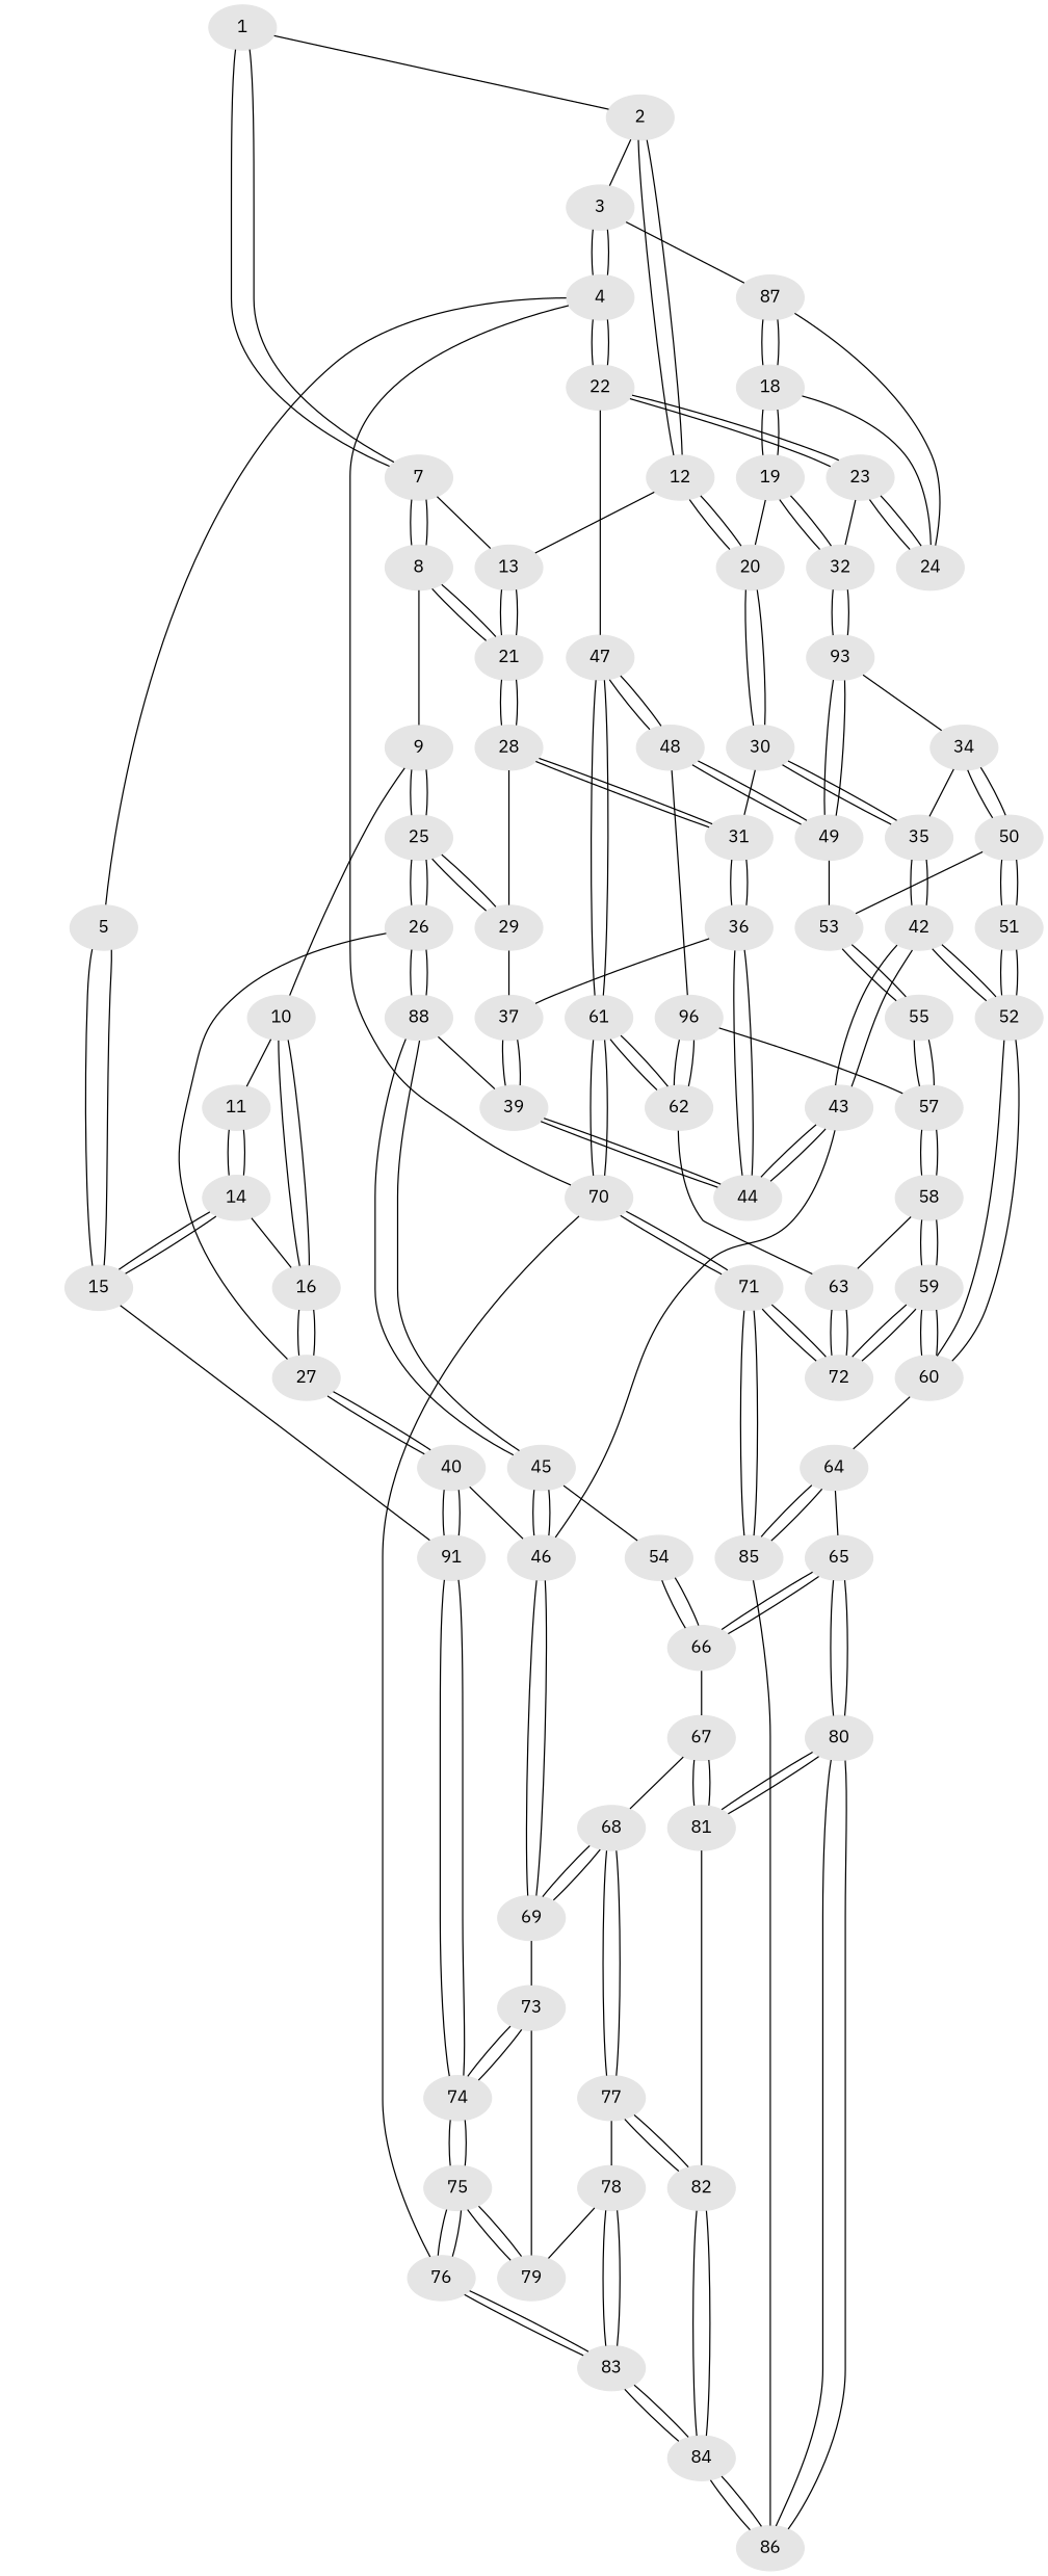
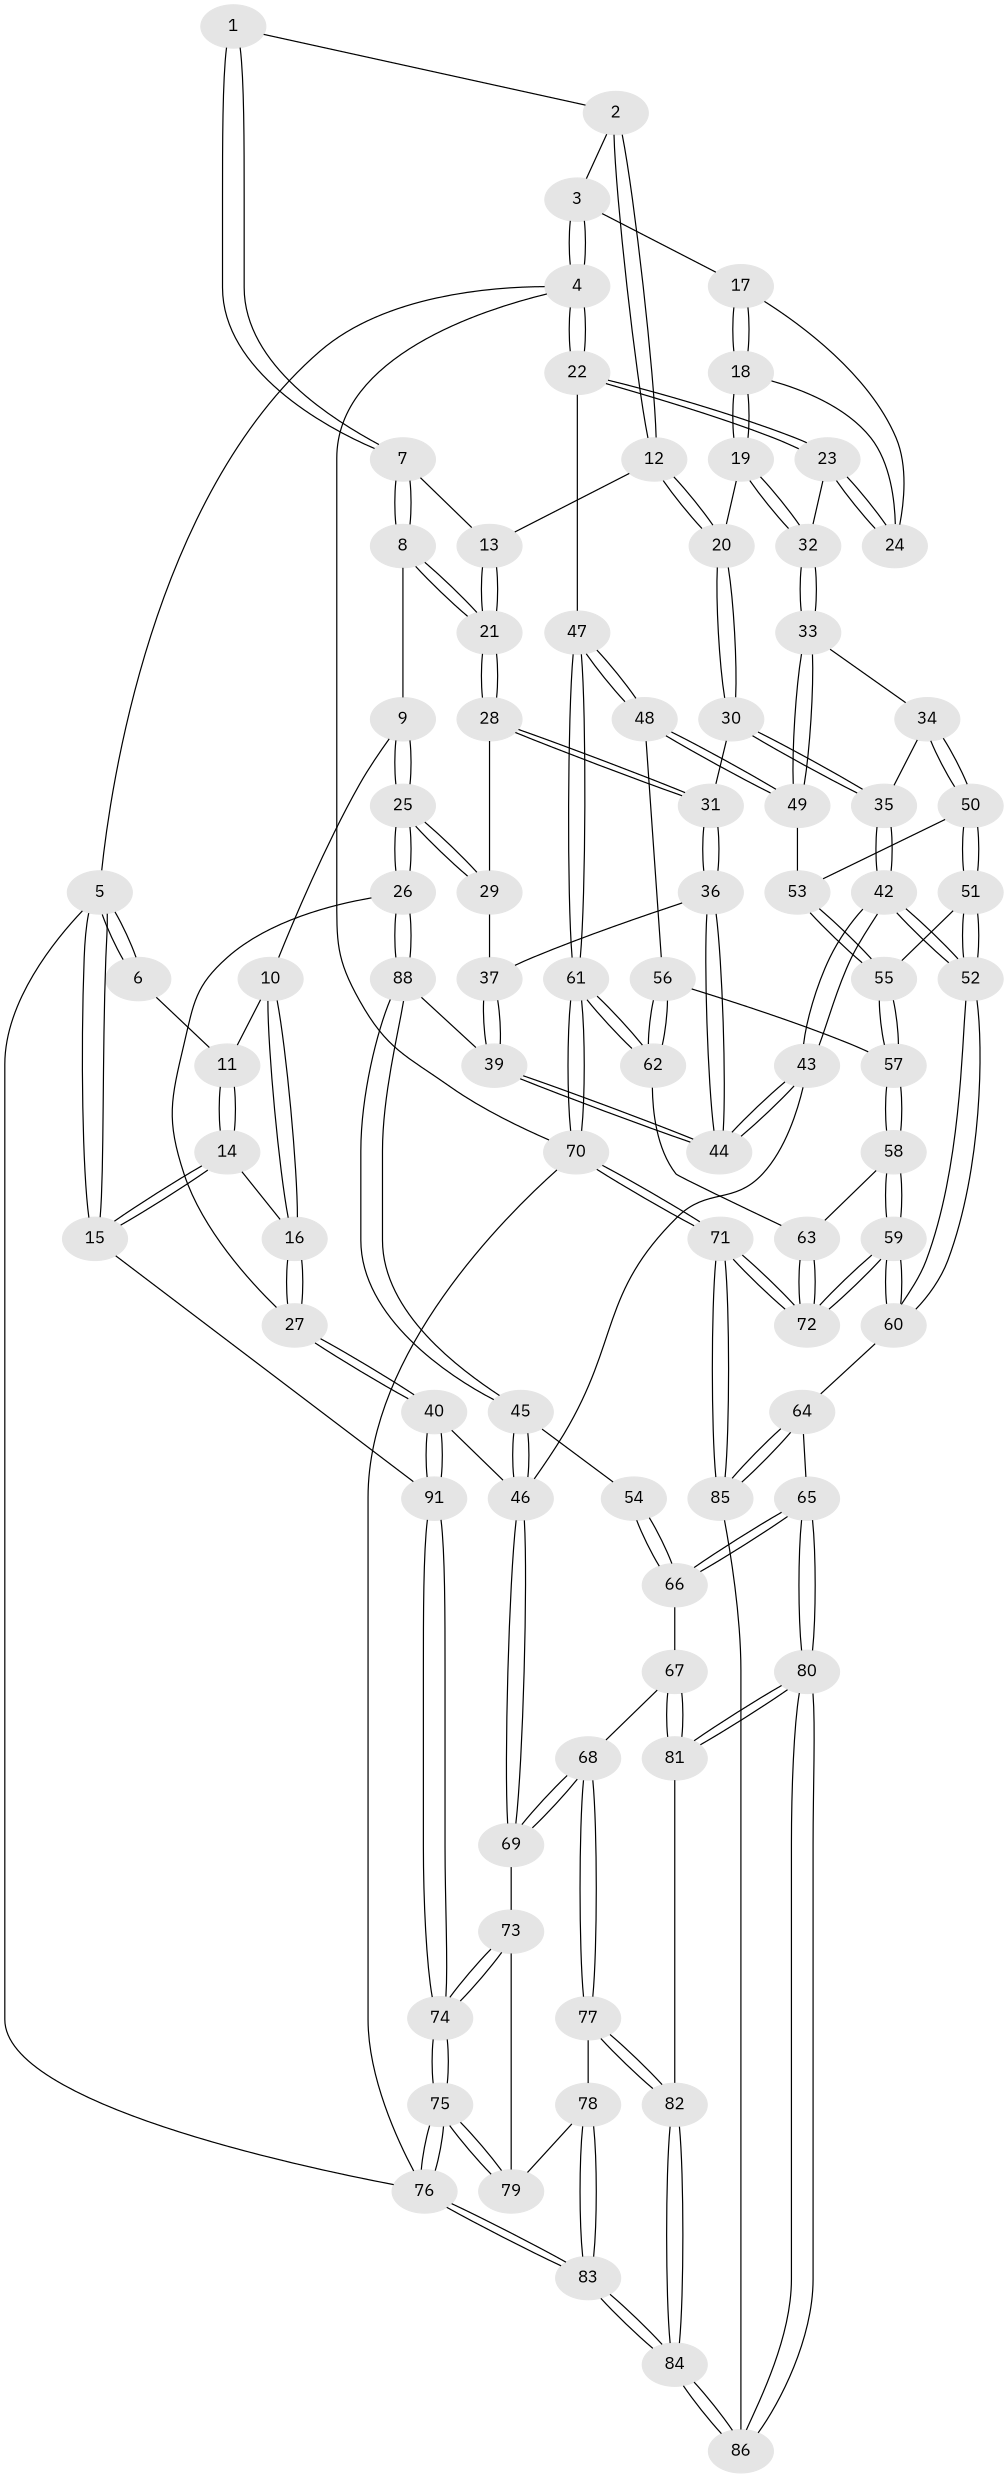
  graph {
    fontname="IBM Plex Sans"
    node [color=gray90 fontname="IBM Plex Sans" style=filled]
    edge [fontname="IBM Plex Sans"]
    1
    2
    7
    3
    12
    8
    13
    4
-   17 [label=87]
+   17
    20
    5
    22
    70
    18
    24
+   6
    15
    76
    23
    47
    71
    11
    n23 [label=91]
    83
    14
    9
    21
    10
    25
    28
    16
    26
    29
    27
    30
    74
    40
    19
    32
-   33 [label=93]
+   33
    31
    35
    48
    61
    n45 [label=88]
    37
    39
    45
    46
    36
    42
    44
    34
    49
    50
    53
    51
    43
    52
    54
    69
    75
    60
    66
    73
-   56 [label=96]
+   56
    62
    57
    55
    64
    67
    58
    63
    59
    72
    65
    85
    80
    86
    81
    68
    77
    82
    78
    79
    84
    1 -- 2
    1 -- 7
    1 -- 7
    2 -- 3
    2 -- 12
    2 -- 12
    7 -- 8
    7 -- 8
    7 -- 13
    3 -- 4
    3 -- 4
    3 -- 17
    12 -- 13
    12 -- 20
    12 -- 20
    8 -- 9
    8 -- 21
    8 -- 21
    13 -- 21
    13 -- 21
    4 -- 5
    4 -- 22
    4 -- 22
    4 -- 70
    17 -- 18
    17 -- 18
    17 -- 24
    20 -- 30
    20 -- 30
+   5 -- 6
+   5 -- 6
    5 -- 15
    5 -- 15
+   5 -- 76
    22 -- 23
    22 -- 23
    22 -- 47
    70 -- 76
    70 -- 71
    70 -- 71
    18 -- 24
    18 -- 19
    18 -- 19
+   6 -- 11
    15 -- n23
    76 -- 83
    76 -- 83
    23 -- 24
    23 -- 24
    23 -- 32
    47 -- 48
    47 -- 48
    47 -- 61
    47 -- 61
    71 -- 72
    71 -- 72
    71 -- 85
    71 -- 85
    11 -- 14
    11 -- 14
    n23 -- 74
    n23 -- 74
    83 -- 84
    83 -- 84
    14 -- 15
    14 -- 15
    14 -- 16
    9 -- 10
    9 -- 25
    9 -- 25
    21 -- 28
    21 -- 28
    10 -- 11
    10 -- 16
    10 -- 16
    25 -- 26
    25 -- 26
    25 -- 29
    25 -- 29
    28 -- 29
    28 -- 31
    28 -- 31
    16 -- 27
    16 -- 27
    26 -- 27
    26 -- n45
    26 -- n45
    29 -- 37
    27 -- 40
    27 -- 40
    30 -- 31
    30 -- 35
    30 -- 35
    74 -- 75
    74 -- 75
    40 -- n23
    40 -- n23
    40 -- 46
    19 -- 20
    19 -- 32
    19 -- 32
    32 -- 33
    32 -- 33
    33 -- 34
    33 -- 49
    33 -- 49
    31 -- 36
    31 -- 36
    35 -- 42
    35 -- 42
    48 -- 49
    48 -- 49
    48 -- 56
    61 -- 70
    61 -- 70
    61 -- 62
    61 -- 62
    n45 -- 39
    n45 -- 45
    n45 -- 45
    37 -- 39
    37 -- 39
    39 -- 44
    39 -- 44
    45 -- 46
    45 -- 46
    45 -- 54
    46 -- 69
    46 -- 69
    36 -- 37
    36 -- 44
    36 -- 44
    42 -- 43
    42 -- 43
    42 -- 52
    42 -- 52
    34 -- 35
    34 -- 50
    34 -- 50
    49 -- 53
    50 -- 53
    50 -- 51
    50 -- 51
    53 -- 55
    53 -- 55
    51 -- 52
    51 -- 52
+   51 -- 55
    43 -- 46
    43 -- 44
    43 -- 44
    52 -- 60
    52 -- 60
    54 -- 66
    54 -- 66
    69 -- 73
    75 -- 76
    75 -- 76
    75 -- 79
    75 -- 79
    60 -- 64
    66 -- 67
    73 -- 74
    73 -- 74
    73 -- 79
    56 -- 62
    56 -- 62
    56 -- 57
    62 -- 63
    57 -- 58
    57 -- 58
    55 -- 57
    55 -- 57
    64 -- 65
    64 -- 85
    64 -- 85
    67 -- 81
    67 -- 81
    67 -- 68
    58 -- 63
    58 -- 59
    58 -- 59
    63 -- 72
    63 -- 72
    59 -- 60
    59 -- 60
    59 -- 72
    59 -- 72
    65 -- 66
    65 -- 66
    65 -- 80
    65 -- 80
    85 -- 86
    80 -- 86
    80 -- 86
    80 -- 81
    80 -- 81
    81 -- 82
    68 -- 69
    68 -- 69
    68 -- 77
    68 -- 77
    77 -- 82
    77 -- 82
    77 -- 78
    82 -- 84
    82 -- 84
    78 -- 83
    78 -- 83
    78 -- 79
    84 -- 86
    84 -- 86
  }
